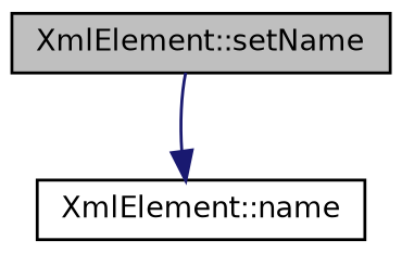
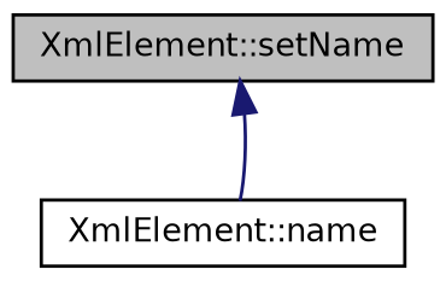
  digraph {
    rankdir=TB
    node [color=black fontname=Helvetica fontsize=10 shape=record style=filled]
    n1 [fillcolor=grey75 fontcolor=black height=0.2 label="XmlElement::setName" width=0.4]
    n2 [fillcolor=white height=0.2 label="XmlElement::name" width=0.4]
-   n1 -> n2 [color=midnightblue fontname=Helvetica fontsize=10 labelfontname=Helvetica labelfontsize=10 style=solid]
+   n2 -> n1 [color=midnightblue fontname=Helvetica fontsize=10 labelfontname=Helvetica labelfontsize=10 style=solid]
  }
